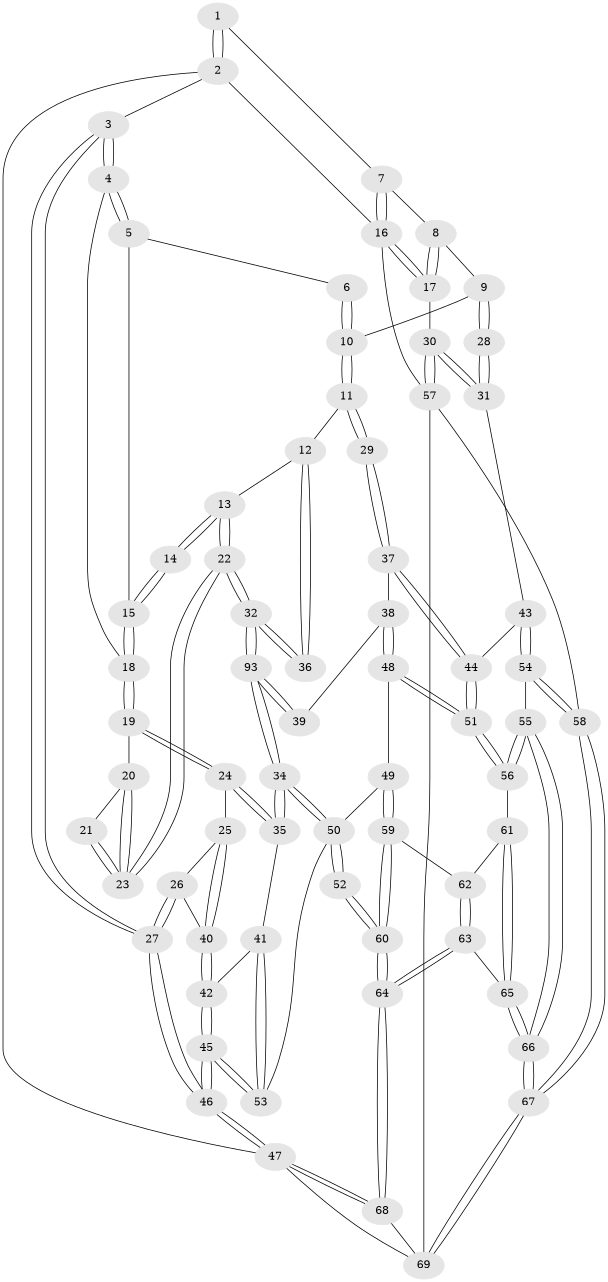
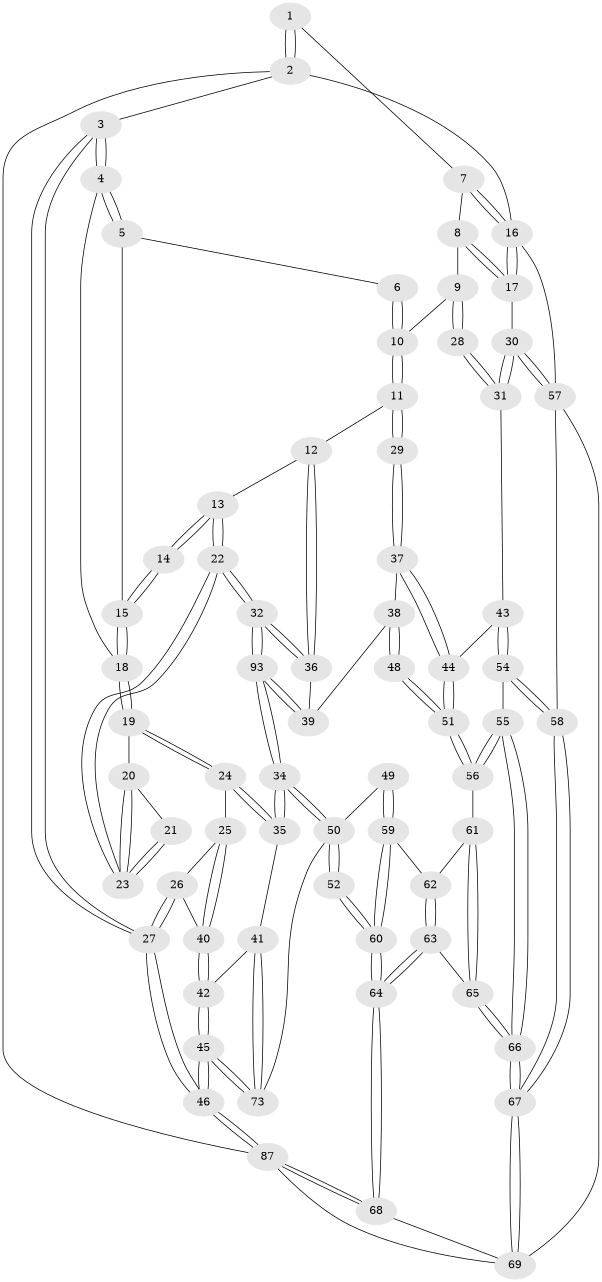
  graph {
    node [color=gray90 style=filled]
    1
    2
    7
    3
    16
-   47
+   47 [label=87]
    8
    4
    27
    17
    57
    68
    69
    5
    18
    46
    6
    15
    19
    10
    11
    9
    28
    30
    31
    12
    29
    13
    36
    37
    14
    22
    39
    23
    32
    58
    20
    24
    21
    25
    35
    n42 [label=93]
    26
    40
    41
    42
    43
    38
    44
    54
    34
    50
-   53
+   53 [label=73]
    52
    48
    51
    49
    45
    55
    56
    59
    60
    62
    61
    64
    66
    67
    65
    63
    1 -- 2
    1 -- 2
    1 -- 7
    2 -- 3
    2 -- 16
    2 -- 47
    7 -- 16
    7 -- 16
    7 -- 8
    3 -- 4
    3 -- 4
    3 -- 27
    3 -- 27
    16 -- 17
    16 -- 17
    16 -- 57
    47 -- 68
    47 -- 68
    47 -- 69
    8 -- 17
    8 -- 17
    8 -- 9
    4 -- 5
    4 -- 5
    4 -- 18
    27 -- 46
    27 -- 46
    17 -- 30
    57 -- 69
    57 -- 58
    68 -- 69
    5 -- 6
    5 -- 15
    18 -- 19
    18 -- 19
    46 -- 47
    46 -- 47
    6 -- 10
    6 -- 10
    15 -- 18
    15 -- 18
    19 -- 20
    19 -- 24
    19 -- 24
    10 -- 11
    10 -- 11
    11 -- 12
    11 -- 29
    11 -- 29
    9 -- 10
    9 -- 28
    9 -- 28
    28 -- 31
    28 -- 31
    30 -- 57
    30 -- 57
    30 -- 31
    30 -- 31
    31 -- 43
    12 -- 13
    12 -- 36
    12 -- 36
    29 -- 37
    29 -- 37
    13 -- 14
    13 -- 14
    13 -- 22
    13 -- 22
+   36 -- 39
    37 -- 38
    37 -- 44
    37 -- 44
    14 -- 15
    14 -- 15
    22 -- 23
    22 -- 23
    22 -- 32
    22 -- 32
    32 -- 36
    32 -- 36
    32 -- n42
    32 -- n42
    58 -- 67
    58 -- 67
    20 -- 23
    20 -- 23
    20 -- 21
    24 -- 25
    24 -- 35
    24 -- 35
    21 -- 23
    21 -- 23
    25 -- 26
    25 -- 40
    25 -- 40
    35 -- 41
    n42 -- 39
    n42 -- 39
    n42 -- 34
    n42 -- 34
    26 -- 27
    26 -- 27
    26 -- 40
    40 -- 42
    40 -- 42
    41 -- 42
    41 -- 53
    41 -- 53
    42 -- 45
    42 -- 45
    43 -- 44
    43 -- 54
    43 -- 54
    38 -- 39
    38 -- 48
    38 -- 48
    44 -- 51
    44 -- 51
    54 -- 58
    54 -- 58
    54 -- 55
    34 -- 35
    34 -- 35
    34 -- 50
    34 -- 50
    50 -- 53
    50 -- 52
    50 -- 52
    52 -- 60
    52 -- 60
    48 -- 51
    48 -- 51
-   48 -- 49
    51 -- 56
    51 -- 56
    49 -- 50
    49 -- 59
    49 -- 59
    45 -- 46
    45 -- 46
    45 -- 53
    45 -- 53
    55 -- 56
    55 -- 56
    55 -- 66
    55 -- 66
    56 -- 61
    59 -- 60
    59 -- 60
    59 -- 62
    60 -- 64
    60 -- 64
    62 -- 63
    62 -- 63
    61 -- 62
    61 -- 65
    61 -- 65
    64 -- 68
    64 -- 68
    66 -- 67
    66 -- 67
    67 -- 69
    67 -- 69
    65 -- 66
    65 -- 66
    63 -- 64
    63 -- 64
    63 -- 65
  }
